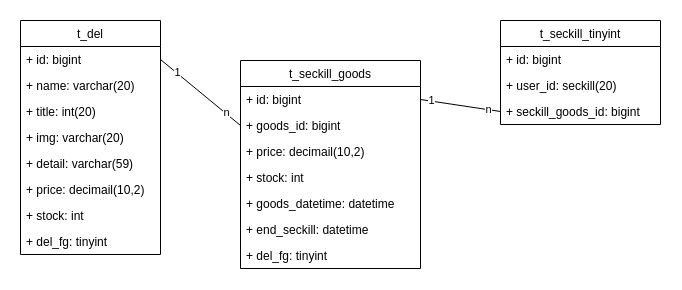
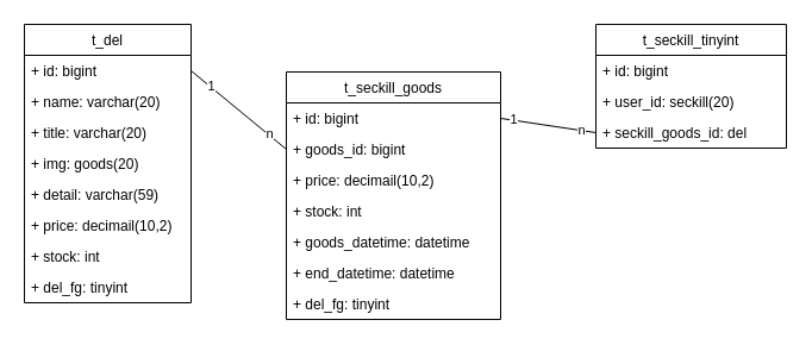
  <mxCell id="0" />
  <mxCell id="1" parent="0" />
  <mxCell id="2" value="t_seckill_goods" style="swimlane;fontStyle=0;childLayout=stackLayout;horizontal=1;startSize=26;fillColor=none;horizontalStack=0;resizeParent=1;resizeParentMax=0;resizeLast=0;collapsible=1;marginBottom=0;" parent="1" vertex="1"><mxGeometry x="240" y="60" width="180" height="208" as="geometry" /></mxCell>
  <mxCell id="3" value="+ id: bigint" style="text;strokeColor=none;fillColor=none;align=left;verticalAlign=top;spacingLeft=4;spacingRight=4;overflow=hidden;rotatable=0;points=[[0,0.5],[1,0.5]];portConstraint=eastwest;" parent="2" vertex="1"><mxGeometry y="26" width="180" height="26" as="geometry" /></mxCell>
  <mxCell id="4" value="+ goods_id: bigint" style="text;strokeColor=none;fillColor=none;align=left;verticalAlign=top;spacingLeft=4;spacingRight=4;overflow=hidden;rotatable=0;points=[[0,0.5],[1,0.5]];portConstraint=eastwest;" parent="2" vertex="1"><mxGeometry y="52" width="180" height="26" as="geometry" /></mxCell>
  <mxCell id="5" value="+ price: decimail(10,2)" style="text;strokeColor=none;fillColor=none;align=left;verticalAlign=top;spacingLeft=4;spacingRight=4;overflow=hidden;rotatable=0;points=[[0,0.5],[1,0.5]];portConstraint=eastwest;" parent="2" vertex="1"><mxGeometry y="78" width="180" height="26" as="geometry" /></mxCell>
  <mxCell id="6" value="+ stock: int" style="text;strokeColor=none;fillColor=none;align=left;verticalAlign=top;spacingLeft=4;spacingRight=4;overflow=hidden;rotatable=0;points=[[0,0.5],[1,0.5]];portConstraint=eastwest;" parent="2" vertex="1"><mxGeometry y="104" width="180" height="26" as="geometry" /></mxCell>
  <mxCell id="7" value="+ goods_datetime: datetime" style="text;strokeColor=none;fillColor=none;align=left;verticalAlign=top;spacingLeft=4;spacingRight=4;overflow=hidden;rotatable=0;points=[[0,0.5],[1,0.5]];portConstraint=eastwest;" parent="2" vertex="1"><mxGeometry y="130" width="180" height="26" as="geometry" /></mxCell>
- <mxCell id="8" value="+ end_seckill: datetime" style="text;strokeColor=none;fillColor=none;align=left;verticalAlign=top;spacingLeft=4;spacingRight=4;overflow=hidden;rotatable=0;points=[[0,0.5],[1,0.5]];portConstraint=eastwest;" parent="2" vertex="1"><mxGeometry y="156" width="180" height="26" as="geometry" /></mxCell>
+ <mxCell id="8" value="+ end_datetime: datetime" style="text;strokeColor=none;fillColor=none;align=left;verticalAlign=top;spacingLeft=4;spacingRight=4;overflow=hidden;rotatable=0;points=[[0,0.5],[1,0.5]];portConstraint=eastwest;" parent="2" vertex="1"><mxGeometry y="156" width="180" height="26" as="geometry" /></mxCell>
  <mxCell id="9" value="+ del_fg: tinyint" style="text;strokeColor=none;fillColor=none;align=left;verticalAlign=top;spacingLeft=4;spacingRight=4;overflow=hidden;rotatable=0;points=[[0,0.5],[1,0.5]];portConstraint=eastwest;" parent="2" vertex="1"><mxGeometry y="182" width="180" height="26" as="geometry" /></mxCell>
  <mxCell id="10" value="t_seckill_tinyint" style="swimlane;fontStyle=0;childLayout=stackLayout;horizontal=1;startSize=26;fillColor=none;horizontalStack=0;resizeParent=1;resizeParentMax=0;resizeLast=0;collapsible=1;marginBottom=0;" parent="1" vertex="1"><mxGeometry x="500" width="160" height="104" as="geometry" y="20" /></mxCell>
  <mxCell id="11" value="+ id: bigint" style="text;strokeColor=none;fillColor=none;align=left;verticalAlign=top;spacingLeft=4;spacingRight=4;overflow=hidden;rotatable=0;points=[[0,0.5],[1,0.5]];portConstraint=eastwest;" parent="10" vertex="1"><mxGeometry y="26" width="160" height="26" as="geometry" /></mxCell>
  <mxCell id="12" value="+ user_id: seckill(20)" style="text;strokeColor=none;fillColor=none;align=left;verticalAlign=top;spacingLeft=4;spacingRight=4;overflow=hidden;rotatable=0;points=[[0,0.5],[1,0.5]];portConstraint=eastwest;" parent="10" vertex="1"><mxGeometry y="52" width="160" height="26" as="geometry" /></mxCell>
- <mxCell id="13" value="+ seckill_goods_id: bigint" style="text;strokeColor=none;fillColor=none;align=left;verticalAlign=top;spacingLeft=4;spacingRight=4;overflow=hidden;rotatable=0;points=[[0,0.5],[1,0.5]];portConstraint=eastwest;" parent="10" vertex="1"><mxGeometry y="78" width="160" height="26" as="geometry" /></mxCell>
+ <mxCell id="13" value="+ seckill_goods_id: del" style="text;strokeColor=none;fillColor=none;align=left;verticalAlign=top;spacingLeft=4;spacingRight=4;overflow=hidden;rotatable=0;points=[[0,0.5],[1,0.5]];portConstraint=eastwest;" parent="10" vertex="1"><mxGeometry y="78" width="160" height="26" as="geometry" /></mxCell>
  <mxCell id="14" style="rounded=0;orthogonalLoop=1;jettySize=auto;html=1;entryX=0;entryY=0.5;entryDx=0;entryDy=0;exitX=1;exitY=0.5;exitDx=0;exitDy=0;endArrow=none;endFill=0;" parent="1" source="3" target="13" edge="1"><mxGeometry relative="1" as="geometry" /></mxCell>
  <mxCell id="15" value="1" style="edgeLabel;html=1;align=center;verticalAlign=middle;resizable=0;points=[];" parent="14" vertex="1" connectable="0"><mxGeometry x="-0.759" y="1" relative="1" as="geometry"><mxPoint as="offset" /></mxGeometry></mxCell>
  <mxCell id="16" value="n" style="edgeLabel;html=1;align=center;verticalAlign=middle;resizable=0;points=[];" parent="14" vertex="1" connectable="0"><mxGeometry x="0.679" y="1" relative="1" as="geometry"><mxPoint as="offset" /></mxGeometry></mxCell>
  <mxCell id="17" value="t_del" style="swimlane;fontStyle=0;childLayout=stackLayout;horizontal=1;startSize=26;fillColor=none;horizontalStack=0;resizeParent=1;resizeParentMax=0;resizeLast=0;collapsible=1;marginBottom=0;" parent="1" vertex="1"><mxGeometry x="20" width="140" height="234" as="geometry" y="20" /></mxCell>
  <mxCell id="18" value="+ id: bigint" style="text;strokeColor=none;fillColor=none;align=left;verticalAlign=top;spacingLeft=4;spacingRight=4;overflow=hidden;rotatable=0;points=[[0,0.5],[1,0.5]];portConstraint=eastwest;" parent="17" vertex="1"><mxGeometry y="26" width="140" height="26" as="geometry" /></mxCell>
  <mxCell id="19" value="+ name: varchar(20)" style="text;strokeColor=none;fillColor=none;align=left;verticalAlign=top;spacingLeft=4;spacingRight=4;overflow=hidden;rotatable=0;points=[[0,0.5],[1,0.5]];portConstraint=eastwest;" parent="17" vertex="1"><mxGeometry y="52" width="140" height="26" as="geometry" /></mxCell>
- <mxCell id="20" value="+ title: int(20)" style="text;strokeColor=none;fillColor=none;align=left;verticalAlign=top;spacingLeft=4;spacingRight=4;overflow=hidden;rotatable=0;points=[[0,0.5],[1,0.5]];portConstraint=eastwest;" parent="17" vertex="1"><mxGeometry y="78" width="140" height="26" as="geometry" /></mxCell>
- <mxCell id="21" value="+ img: varchar(20)" style="text;strokeColor=none;fillColor=none;align=left;verticalAlign=top;spacingLeft=4;spacingRight=4;overflow=hidden;rotatable=0;points=[[0,0.5],[1,0.5]];portConstraint=eastwest;" parent="17" vertex="1"><mxGeometry y="104" width="140" height="26" as="geometry" /></mxCell>
+ <mxCell id="20" value="+ title: varchar(20)" style="text;strokeColor=none;fillColor=none;align=left;verticalAlign=top;spacingLeft=4;spacingRight=4;overflow=hidden;rotatable=0;points=[[0,0.5],[1,0.5]];portConstraint=eastwest;" parent="17" vertex="1"><mxGeometry y="78" width="140" height="26" as="geometry" /></mxCell>
+ <mxCell id="21" value="+ img: goods(20)" style="text;strokeColor=none;fillColor=none;align=left;verticalAlign=top;spacingLeft=4;spacingRight=4;overflow=hidden;rotatable=0;points=[[0,0.5],[1,0.5]];portConstraint=eastwest;" parent="17" vertex="1"><mxGeometry y="104" width="140" height="26" as="geometry" /></mxCell>
  <mxCell id="22" value="+ detail: varchar(59)" style="text;strokeColor=none;fillColor=none;align=left;verticalAlign=top;spacingLeft=4;spacingRight=4;overflow=hidden;rotatable=0;points=[[0,0.5],[1,0.5]];portConstraint=eastwest;" parent="17" vertex="1"><mxGeometry y="130" width="140" height="26" as="geometry" /></mxCell>
  <mxCell id="23" value="+ price: decimail(10,2)" style="text;strokeColor=none;fillColor=none;align=left;verticalAlign=top;spacingLeft=4;spacingRight=4;overflow=hidden;rotatable=0;points=[[0,0.5],[1,0.5]];portConstraint=eastwest;" parent="17" vertex="1"><mxGeometry y="156" width="140" height="26" as="geometry" /></mxCell>
  <mxCell id="24" value="+ stock: int" style="text;strokeColor=none;fillColor=none;align=left;verticalAlign=top;spacingLeft=4;spacingRight=4;overflow=hidden;rotatable=0;points=[[0,0.5],[1,0.5]];portConstraint=eastwest;" parent="17" vertex="1"><mxGeometry y="182" width="140" height="26" as="geometry" /></mxCell>
  <mxCell id="25" value="+ del_fg: tinyint" style="text;strokeColor=none;fillColor=none;align=left;verticalAlign=top;spacingLeft=4;spacingRight=4;overflow=hidden;rotatable=0;points=[[0,0.5],[1,0.5]];portConstraint=eastwest;" parent="17" vertex="1"><mxGeometry y="208" width="140" height="26" as="geometry" /></mxCell>
  <mxCell id="26" style="rounded=0;orthogonalLoop=1;jettySize=auto;html=1;endArrow=none;endFill=0;entryX=0;entryY=0.5;entryDx=0;entryDy=0;exitX=1;exitY=0.5;exitDx=0;exitDy=0;" parent="1" source="18" target="4" edge="1"><mxGeometry relative="1" as="geometry" /></mxCell>
  <mxCell id="27" value="1" style="edgeLabel;html=1;align=center;verticalAlign=middle;resizable=0;points=[];" parent="26" vertex="1" connectable="0"><mxGeometry x="-0.635" y="3" relative="1" as="geometry"><mxPoint y="3" as="offset" /></mxGeometry></mxCell>
  <mxCell id="28" value="n" style="edgeLabel;html=1;align=center;verticalAlign=middle;resizable=0;points=[];" parent="26" vertex="1" connectable="0"><mxGeometry x="0.619" y="1" relative="1" as="geometry"><mxPoint as="offset" /></mxGeometry></mxCell>
